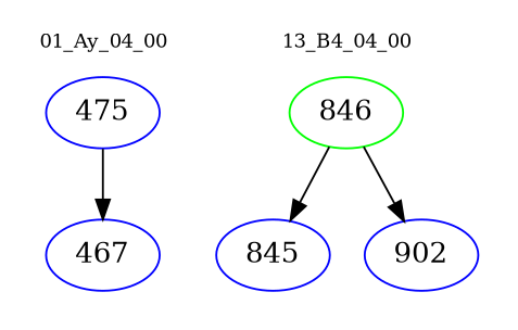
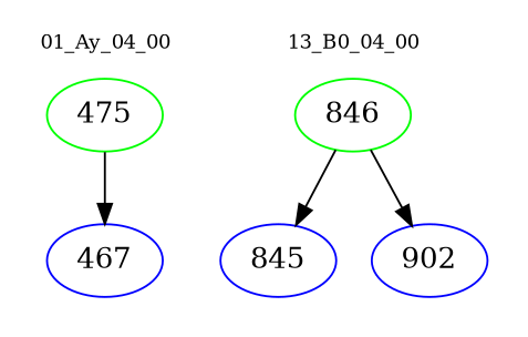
  digraph {
    node [color=blue]
    edge [color=black]
-   n1 [label=475]
+   n1 [color=green label=475]
    n2 [label=467]
    n3 [color=green label=846]
    n4 [label=845]
    n5 [label=902]
    subgraph cluster_1 {
      color=white
      fontsize=10
      label="01_Ay_04_00"
      n1
      n2
    }
    subgraph cluster_2 {
      color=white
      fontsize=10
-     label="13_B4_04_00"
+     label="13_B0_04_00"
      n3
      n4
      n5
    }
    n1 -> n2
    n3 -> n4
    n3 -> n5
  }
